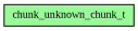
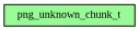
  digraph {
    rankdir=LR
    fontname="Liberation Serif"
-   n1 [color=black fillcolor=palegreen fontname="Liberation Serif" fontsize=10 height=0.2 label=chunk_unknown_chunk_t shape=record style=filled width=0.4]
+   n1 [color=black fillcolor=palegreen fontname="Liberation Serif" fontsize=10 height=0.2 label=png_unknown_chunk_t shape=record style=filled width=0.4]
  }
